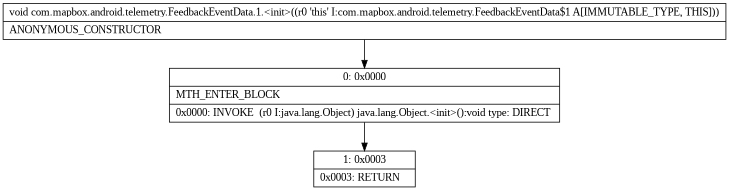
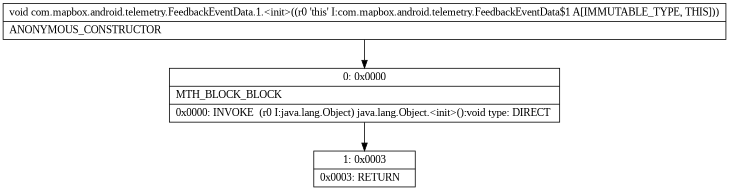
  digraph {
    fontname="Liberation Serif"
    node [shape=record fontname="Liberation Serif"]
    edge [fontname="Liberation Serif"]
-   n1 [label="{0\:\ 0x0000|MTH_ENTER_BLOCK\l|0x0000: INVOKE  (r0 I:java.lang.Object) java.lang.Object.\<init\>():void type: DIRECT \l}"]
+   n1 [label="{0\:\ 0x0000|MTH_BLOCK_BLOCK\l|0x0000: INVOKE  (r0 I:java.lang.Object) java.lang.Object.\<init\>():void type: DIRECT \l}"]
    n2 [label="{1\:\ 0x0003|0x0003: RETURN   \l}"]
    n3 [label="{void com.mapbox.android.telemetry.FeedbackEventData.1.\<init\>((r0 'this' I:com.mapbox.android.telemetry.FeedbackEventData$1 A[IMMUTABLE_TYPE, THIS]))  | ANONYMOUS_CONSTRUCTOR\l}"]
    n1 -> n2
    n3 -> n1
  }
